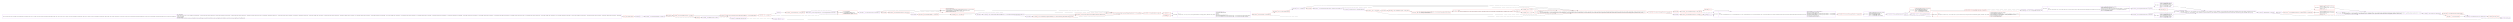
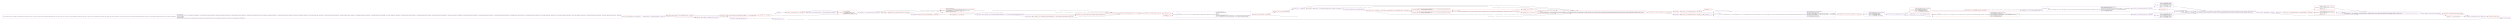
  digraph {
    fontname=Nunito
    rankdir=LR
    node [color=red fontname=Nunito shape=record]
    edge [fontname=Nunito]
    n1 [label="{86\:\ ?|MTH_ENTER_BLOCK\l}"]
    n2 [color=purple label="{88\:\ 0x0000|r1 = \-1\l}"]
    n3 [color=purple label="{89\:\ 0x0003|if (r11.mPendingSavedState != null) goto L78\l}"]
    n4 [label="{90\:\ 0x0005}"]
    n5 [label="{92\:\ 0x0009}"]
    n6 [label="{91\:\ 0x0007|if (r11.mPendingScrollPosition == (\-1)) goto L5\l}"]
    n7 [color=purple label="{93\:\ 0x000d|if (r13.getItemCount() != 0) goto L5\l}"]
    n8 [label="{96\:\ 0x0013|androidx.recyclerview.widget.LinearLayoutManager$SavedState r0 = r11.mPendingSavedState\l}"]
    n9 [label="{97\:\ 0x0015|if (r0 == null) goto L10\l}"]
    n10 [color=purple label="{98\:\ 0x0017}"]
    n11 [label="{101\:\ 0x0023|ensureLayoutState()\lr11.mLayoutState.mRecycle = false\lresolveShouldLayoutReverse()\landroid.view.View r0 = getFocusedChild()\l}"]
    n12 [label="{99\:\ 0x001b|if (r0.hasValidAnchor() == false) goto L10\l}"]
    n13 [color=purple label="{102\:\ 0x0037|if (r11.mAnchorInfo.mValid == false) goto L77\l}"]
    n14 [color=purple label="{100\:\ 0x001d|r11.mPendingScrollPosition = r11.mPendingSavedState.mAnchorPosition\l}"]
    n15 [label="{103\:\ 0x0039}"]
    n16 [label="{114\:\ 0x006a|r11.mAnchorInfo.reset()\landroidx.recyclerview.widget.LinearLayoutManager$AnchorInfo r3 = r11.mAnchorInfo\lr3.mLayoutFromEnd = r11.mShouldReverseLayout ^ r11.mStackFromEnd\lupdateAnchorInfoForLayout(r12, r13, r11.mAnchorInfo)\lr11.mAnchorInfo.mValid = true\l}"]
    n17 [label="{104\:\ 0x003b|if (r11.mPendingScrollPosition != (\-1)) goto L77\l}"]
    n18 [label="{115\:\ 0x0081|androidx.recyclerview.widget.LinearLayoutManager$LayoutState r3 = r11.mLayoutState\l}"]
    n19 [color=purple label="{105\:\ 0x003d}"]
    n20 [label="{106\:\ 0x003f|if (r11.mPendingSavedState == null) goto L16\l}"]
    n21 [label="{108\:\ 0x0042|if (r0 == null) goto L22\l}"]
    n22 [color=purple label="{109\:\ 0x0044}"]
    n23 [color=purple label="{110\:\ 0x0050|if (r11.mOrientationHelper.getDecoratedStart(r0) \>= r11.mOrientationHelper.getEndAfterPadding()) goto L21\l}"]
    n24 [label="{116\:\ 0x0085|if (r3.mLastScrollDelta \< 0) goto L76\l}"]
    n25 [color=purple label="{111\:\ 0x0052}"]
    n26 [label="{113\:\ 0x0060|r11.mAnchorInfo.assignFromViewAndKeepVisibleRect(r0, getPosition(r0))\l}"]
    n27 [label="{112\:\ 0x005e|if (r11.mOrientationHelper.getDecoratedEnd(r0) \> r11.mOrientationHelper.getStartAfterPadding()) goto L22\l}"]
    n28 [label="{117\:\ 0x0087|r5 = 1\l}"]
    n29 [color=purple label="{119\:\ 0x008a|PHI: r5 \l  PHI: (r5v4 int) = (r5v3 int), (r5v16 int) binds: [B:118:0x0089, B:117:0x0087] A[DONT_GENERATE, DONT_INLINE]\l|r3.mLayoutDirection = r5\lint[] r3 = r11.mReusableIntPair\lr3[0] = 0\lr3[1] = 0\lcalculateExtraLayoutSpace(r13, r3)\lint r3 = java.lang.Math.max(0, r11.mReusableIntPair[0]) + r11.mOrientationHelper.getStartAfterPadding()\lint r5 = java.lang.Math.max(0, r11.mReusableIntPair[1]) + r11.mOrientationHelper.getEndPadding()\l}"]
    n30 [label="{118\:\ 0x0089|r5 = \-1\l}"]
    n31 [label="{120\:\ 0x00b7|if (r13.isPreLayout() == false) goto L40\l}"]
    n32 [label="{121\:\ 0x00b9|int r6 = r11.mPendingScrollPosition\l}"]
    n33 [label="{134\:\ 0x00f4|PHI: r3 r5 \l  PHI: (r3v12 'extraForStart' int) = (r3v11 'extraForStart' int), (r3v11 'extraForStart' int), (r3v11 'extraForStart' int), (r3v11 'extraForStart' int), (r3v11 'extraForStart' int), (r3v16 'extraForStart' int) binds: [B:120:0x00b7, B:122:0x00bb, B:124:0x00c1, B:126:0x00c7, B:133:0x00f3, B:132:0x00f1] A[DONT_GENERATE, DONT_INLINE]\l  PHI: (r5v11 'extraForEnd' int) = (r5v10 'extraForEnd' int), (r5v10 'extraForEnd' int), (r5v10 'extraForEnd' int), (r5v10 'extraForEnd' int), (r5v15 'extraForEnd' int), (r5v10 'extraForEnd' int) binds: [B:120:0x00b7, B:122:0x00bb, B:124:0x00c1, B:126:0x00c7, B:133:0x00f3, B:132:0x00f1] A[DONT_GENERATE, DONT_INLINE]\l}"]
    n34 [color=purple label="{122\:\ 0x00bb|if (r6 == (\-1)) goto L40\l}"]
    n35 [label="{135\:\ 0x00f8|if (r11.mAnchorInfo.mLayoutFromEnd == false) goto L73\l}"]
    n36 [label="{123\:\ 0x00bd}"]
    n37 [color=purple label="{124\:\ 0x00c1|if (r11.mPendingScrollPositionOffset == Integer.MIN_VALUE) goto L40\l}"]
    n38 [color=purple label="{125\:\ 0x00c3|android.view.View r6 = findViewByPosition(r6)\l}"]
    n39 [label="{126\:\ 0x00c7|if (r6 == null) goto L40\l}"]
    n40 [label="{127\:\ 0x00c9}"]
    n41 [label="{128\:\ 0x00cb|if (r11.mShouldReverseLayout == false) goto L39\l}"]
+   n42 [label="{129\:\ 0x00cd|int r7 = r11.mOrientationHelper.getEndAfterPadding() \- r11.mOrientationHelper.getDecoratedEnd(r6)\lint r8 = r7 \- r11.mPendingScrollPositionOffset\l}"]
    n43 [label="{130\:\ 0x00df|int r7 = r11.mOrientationHelper.getDecoratedStart(r6) \- r11.mOrientationHelper.getStartAfterPadding()\lint r8 = r11.mPendingScrollPositionOffset \- r7\l}"]
    n44 [label="{131\:\ 0x00ef|PHI: r8 \l  PHI: (r8v23 'upcomingOffset' int) = (r8v22 'upcomingOffset' int), (r8v27 'upcomingOffset' int) binds: [B:130:0x00df, B:129:0x00cd] A[DONT_GENERATE, DONT_INLINE]\l|if (r8 \<= 0) goto L38\l}"]
    n45 [label="{132\:\ 0x00f1|int r3 = r3 + r8\l}"]
    n46 [label="{133\:\ 0x00f3|int r5 = r5 \- r8\l}"]
    n47 [label="{136\:\ 0x00fa}"]
    n48 [color=purple label="{140\:\ 0x0100}"]
    n49 [label="{137\:\ 0x00fc|if (r11.mShouldReverseLayout == false) goto L45\l}"]
    n50 [label="{141\:\ 0x0102|if (r11.mShouldReverseLayout == false) goto L75\l}"]
    n51 [label="{138\:\ 0x00fe|r1 = 1\l}"]
    n52 [color=purple label="{144\:\ 0x0106|PHI: r1 \l  PHI: (r1v2 'firstLayoutDirection' int) = (r1v0 'firstLayoutDirection' int), (r1v1 'firstLayoutDirection' int), (r1v0 'firstLayoutDirection' int), (r1v3 'firstLayoutDirection' int) binds: [B:141:0x0102, B:143:0x0105, B:137:0x00fc, B:138:0x00fe] A[DONT_GENERATE, DONT_INLINE]\l|onAnchorReady(r12, r13, r11.mAnchorInfo, r1)\ldetachAndScrapAttachedViews(r12)\landroidx.recyclerview.widget.LinearLayoutManager$LayoutState r6 = r11.mLayoutState\lr6.mInfinite = resolveIsInfinite()\landroidx.recyclerview.widget.LinearLayoutManager$LayoutState r6 = r11.mLayoutState\lr6.mIsPreLayout = r13.isPreLayout()\lr11.mLayoutState.mNoRecycleSpace = 0\l}"]
    n53 [label="{145\:\ 0x0126|if (r11.mAnchorInfo.mLayoutFromEnd == false) goto L66\l}"]
    n54 [color=purple label="{146\:\ 0x0128|updateLayoutStateToFillStart(r11.mAnchorInfo)\lr11.mLayoutState.mExtraFillSpace = r3\lfill(r12, r11.mLayoutState, r13, false)\lint r6 = r11.mLayoutState.mOffset\lint r7 = r11.mLayoutState.mCurrentPosition\l}"]
    n55 [color=purple label="{147\:\ 0x0142|if (r11.mLayoutState.mAvailable \<= 0) goto L50\l}"]
    n56 [label="{153\:\ 0x0181|updateLayoutStateToFillEnd(r11.mAnchorInfo)\lr11.mLayoutState.mExtraFillSpace = r5\lfill(r12, r11.mLayoutState, r13, false)\lint r8 = r11.fixLayoutEndGap.mOffset\lint r6 = r11.mLayoutState.mCurrentPosition\l}"]
    n57 [label="{154\:\ 0x019b|if (r11.mLayoutState.mAvailable \<= 0) goto L69\l}"]
    n58 [color=purple label="{148\:\ 0x0144|int r5 = r5 + r11.mLayoutState.mAvailable\l}"]
    n59 [label="{149\:\ 0x0149|PHI: r5 \l  PHI: (r5v13 'extraForEnd' int) = (r5v11 'extraForEnd' int), (r5v14 'extraForEnd' int) binds: [B:147:0x0142, B:148:0x0144] A[DONT_GENERATE, DONT_INLINE]\l|updateLayoutStateToFillEnd(r11.mAnchorInfo)\lr11.mLayoutState.mExtraFillSpace = r5\landroidx.recyclerview.widget.LinearLayoutManager$LayoutState r8 = r11.mLayoutState\lr8.mCurrentPosition = r8.mCurrentPosition + r11.mLayoutState.mItemDirection\lfill(r12, r11.mLayoutState, r13, false)\lint r8 = r11.mLayoutState.mOffset\l}"]
    n60 [color=purple label="{150\:\ 0x016a|if (r11.mLayoutState.mAvailable \<= 0) goto L53\l}"]
    n61 [color=purple label="{151\:\ 0x016c|int r3 = r11.mLayoutState.mAvailable\lupdateLayoutStateToFillStart(r7, r6)\lr11.mLayoutState.mExtraFillSpace = r3\lfill(r12, r11.mLayoutState, r13, false)\lint r6 = r11.mLayoutState.mOffset\l}"]
    n62 [color=purple label="{160\:\ 0x01dc|PHI: r6 r8 \l  PHI: (r6v21 'startOffset' int) = (r6v19 'startOffset' int), (r6v20 'startOffset' int), (r6v31 'startOffset' int), (r6v32 'startOffset' int) binds: [B:159:0x01db, B:158:0x01c5, B:150:0x016a, B:151:0x016c] A[DONT_GENERATE, DONT_INLINE]\l  PHI: (r8v2 'endOffset' int) = (r8v0 'endOffset' int), (r8v1 'endOffset' int), (r8v15 'endOffset' int), (r8v15 'endOffset' int) binds: [B:159:0x01db, B:158:0x01c5, B:150:0x016a, B:151:0x016c] A[DONT_GENERATE, DONT_INLINE]\l}"]
    n63 [color=purple label="{161\:\ 0x01e0|if (getChildCount() \<= 0) goto L59\l}"]
    n64 [color=purple label="{162\:\ 0x01e2}"]
    n65 [color=purple label="{166\:\ 0x0202|PHI: r6 r8 \l  PHI: (r6v22 'startOffset' int) = (r6v21 'startOffset' int), (r6v24 'startOffset' int), (r6v26 'startOffset' int) binds: [B:161:0x01e0, B:165:0x01f6, B:164:0x01e9] A[DONT_GENERATE, DONT_INLINE]\l  PHI: (r8v3 'endOffset' int) = (r8v2 'endOffset' int), (r8v5 'endOffset' int), (r8v7 'endOffset' int) binds: [B:161:0x01e0, B:165:0x01f6, B:164:0x01e9] A[DONT_GENERATE, DONT_INLINE]\l|layoutForPredictiveAnimations(r12, r13, r6, r8)\l}"]
    n66 [label="{163\:\ 0x01e7|if ((r11.mShouldReverseLayout ^ r11.mStackFromEnd) == false) goto L58\l}"]
    n67 [color=purple label="{167\:\ 0x0209|if (r13.isPreLayout() != false) goto L65\l}"]
    n68 [label="{164\:\ 0x01e9|int r4 = fixLayoutEndGap(r8, r12, r13, true)\lint r6 = r6 + r4\lint r2 = fixLayoutStartGap(r6, r12, r13, false)\lint r6 = r6 + r2\lint r8 = (r8 + r4) + r2\l}"]
    n69 [label="{165\:\ 0x01f6|int r4 = fixLayoutStartGap(r6, r12, r13, true)\lint r8 = r8 + r4\lint r2 = fixLayoutEndGap(r8, r12, r13, false)\lint r6 = (r6 + r4) + r2\lint r8 = r8 + r2\l}"]
    n70 [label="{168\:\ 0x020b|r11.mOrientationHelper.onLayoutComplete()\l}"]
    n71 [label="{169\:\ 0x0211|r11.mAnchorInfo.reset()\l}"]
    n72 [color=purple label="{170\:\ 0x0216|r11.mLastStackFromEnd = r11.mStackFromEnd\l}"]
    n73 [label="{171\:\ 0x021a|RETURN\l|return\l}"]
    n74 [color=purple label="{87\:\ ?|MTH_EXIT_BLOCK\l}"]
    n75 [color=purple label="{155\:\ 0x019d|int r3 = r3 + r11.mLayoutState.mAvailable\l}"]
    n76 [color=purple label="{156\:\ 0x01a2|PHI: r3 \l  PHI: (r3v13 'extraForStart' int) = (r3v12 'extraForStart' int), (r3v14 'extraForStart' int) binds: [B:154:0x019b, B:155:0x019d] A[DONT_GENERATE, DONT_INLINE]\l|updateLayoutStateToFillStart(r11.mAnchorInfo)\lr11.mLayoutState.mExtraFillSpace = r3\landroidx.recyclerview.widget.LinearLayoutManager$LayoutState r7 = r11.mLayoutState\lr7.mCurrentPosition = r7.mCurrentPosition + r11.mLayoutState.mItemDirection\lfill(r12, r11.mLayoutState, r13, false)\lint r7 = r11.mLayoutState.mOffset\l}"]
    n77 [color=purple label="{157\:\ 0x01c3|if (r11.mLayoutState.mAvailable \<= 0) goto L72\l}"]
    n78 [color=purple label="{158\:\ 0x01c5|int r5 = r11.mLayoutState.mAvailable\lupdateLayoutStateToFillEnd(r6, r8)\lr11.mLayoutState.mExtraFillSpace = r5\lfill(r12, r11.mLayoutState, r13, false)\lint r8 = r11.mLayoutState.mOffset\lr6 = r7\l}"]
    n79 [label="{159\:\ 0x01db|r6 = r7\l}"]
    n80 [color=purple label="{143\:\ 0x0105|r1 = 1\l}"]
    n81 [color=purple label="{94\:\ 0x000f|removeAndRecycleAllViews(r12)\l}"]
    n82 [color=purple label="{95\:\ 0x0012|RETURN\l|return\l}"]
    n83 [color=purple label="{public void androidx.recyclerview.widget.LinearLayoutManager.onLayoutChildren((r11v0 'this' androidx.recyclerview.widget.LinearLayoutManager A[IMMUTABLE_TYPE, THIS]), (r12v0 'recycler' androidx.recyclerview.widget.RecyclerView$Recycler A[D('recycler' androidx.recyclerview.widget.RecyclerView$Recycler), IMMUTABLE_TYPE, METHOD_ARGUMENT]), (r13v0 'state' androidx.recyclerview.widget.RecyclerView$State A[D('state' androidx.recyclerview.widget.RecyclerView$State), IMMUTABLE_TYPE, METHOD_ARGUMENT]))  | USE_LINES_HINTS\lCROSS_EDGE: B:171:0x021a \-\> B:87:?, CROSS_EDGE: B:169:0x0211 \-\> B:170:0x0216, CROSS_EDGE: B:165:0x01f6 \-\> B:166:0x0202, CROSS_EDGE: B:161:0x01e0 \-\> B:166:0x0202, CROSS_EDGE: B:150:0x016a \-\> B:160:0x01dc, CROSS_EDGE: B:147:0x0142 \-\> B:149:0x0149, CROSS_EDGE: B:158:0x01c5 \-\> B:160:0x01dc, CROSS_EDGE: B:159:0x01db \-\> B:160:0x01dc, CROSS_EDGE: B:154:0x019b \-\> B:156:0x01a2, CROSS_EDGE: B:137:0x00fc \-\> B:144:0x0106, CROSS_EDGE: B:143:0x0105 \-\> B:144:0x0106, CROSS_EDGE: B:141:0x0102 \-\> B:144:0x0106, CROSS_EDGE: B:133:0x00f3 \-\> B:134:0x00f4, CROSS_EDGE: B:130:0x00df \-\> B:131:0x00ef, CROSS_EDGE: B:126:0x00c7 \-\> B:134:0x00f4, CROSS_EDGE: B:124:0x00c1 \-\> B:134:0x00f4, CROSS_EDGE: B:122:0x00bb \-\> B:134:0x00f4, CROSS_EDGE: B:120:0x00b7 \-\> B:134:0x00f4, CROSS_EDGE: B:118:0x0089 \-\> B:119:0x008a, CROSS_EDGE: B:112:0x005e \-\> B:115:0x0081, CROSS_EDGE: B:110:0x0050 \-\> B:113:0x0060, CROSS_EDGE: B:108:0x0042 \-\> B:115:0x0081, CROSS_EDGE: B:114:0x006a \-\> B:115:0x0081, CROSS_EDGE: B:104:0x003b \-\> B:114:0x006a, CROSS_EDGE: B:102:0x0037 \-\> B:114:0x006a, CROSS_EDGE: B:99:0x001b \-\> B:101:0x0023, CROSS_EDGE: B:97:0x0015 \-\> B:101:0x0023, CROSS_EDGE: B:91:0x0007 \-\> B:96:0x0013, CROSS_EDGE: B:89:0x0003 \-\> B:92:0x0009\lINLINE_NOT_NEEDED\lTYPE_VARS: EMPTY\lMETHOD_OVERRIDE: [androidx.recyclerview.widget.RecyclerView.LayoutManager.onLayoutChildren(androidx.recyclerview.widget.RecyclerView$Recycler, androidx.recyclerview.widget.RecyclerView$State):void]\l}"]
    n1 -> n2
    n2 -> n3
    n3 -> n4 [style=dashed]
    n3 -> n5
    n4 -> n6
    n5 -> n7
    n6 -> n5 [style=dashed]
    n6 -> n8
    n7 -> n8
    n7 -> n81 [style=dashed]
    n8 -> n9
    n9 -> n10 [style=dashed]
    n9 -> n11
    n10 -> n12
    n11 -> n13
    n12 -> n11
    n12 -> n14 [style=dashed]
    n13 -> n15 [style=dashed]
    n13 -> n16
    n14 -> n11
    n15 -> n17
    n16 -> n18
    n17 -> n16
    n17 -> n19 [style=dashed]
    n18 -> n24
    n19 -> n20
    n20 -> n16 [style=dashed]
    n20 -> n21
    n21 -> n18
    n21 -> n22 [style=dashed]
    n22 -> n23
    n23 -> n25 [style=dashed]
    n23 -> n26
    n24 -> n28 [style=dashed]
    n25 -> n27
    n26 -> n18
    n27 -> n18
    n27 -> n26 [style=dashed]
    n28 -> n29
    n29 -> n31
    n30 -> n29
    n31 -> n32 [style=dashed]
    n31 -> n33
    n32 -> n34
    n33 -> n35
    n34 -> n33
    n34 -> n36 [style=dashed]
    n35 -> n47 [style=dashed]
    n35 -> n48
    n36 -> n37
    n37 -> n33
    n37 -> n38 [style=dashed]
    n38 -> n39
    n39 -> n33
    n39 -> n40 [style=dashed]
    n40 -> n41
+   n41 -> n42 [style=dashed]
    n41 -> n43
+   n42 -> n44
    n43 -> n44
    n44 -> n45 [style=dashed]
    n44 -> n46
    n45 -> n33
    n46 -> n33
    n47 -> n49
    n48 -> n50
    n49 -> n51 [style=dashed]
    n49 -> n52
    n50 -> n52 [style=dashed]
    n50 -> n80
    n51 -> n52
    n52 -> n53
    n53 -> n54 [style=dashed]
    n54 -> n55
    n55 -> n56
    n55 -> n58 [style=dashed]
    n55 -> n59
    n56 -> n57
    n57 -> n75 [style=dashed]
    n57 -> n76
    n58 -> n59
    n59 -> n60
    n60 -> n61 [style=dashed]
    n60 -> n62
    n61 -> n62
    n62 -> n63
    n63 -> n64 [style=dashed]
    n63 -> n65
    n64 -> n66
    n65 -> n67
    n66 -> n68 [style=dashed]
    n66 -> n69
    n67 -> n70 [style=dashed]
    n67 -> n71
    n68 -> n65
    n69 -> n65
    n70 -> n72
    n71 -> n72
    n72 -> n73
    n73 -> n74
    n75 -> n76
    n76 -> n77
    n77 -> n78 [style=dashed]
    n77 -> n79
    n78 -> n62
    n79 -> n62
    n80 -> n52
    n81 -> n82
    n82 -> n74
    n83 -> n1
  }
